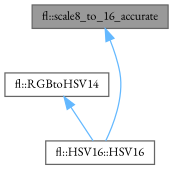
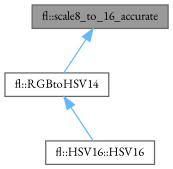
  digraph {
    fontname="EB Garamond"
    rankdir=TB
    node [color=grey40 fillcolor=white fontname="EB Garamond" fontsize=10 shape=box style=filled]
    edge [color=steelblue1 dir=back fontname="EB Garamond" fontsize=10 labelfontname=Helvetica labelfontsize=10 style=solid]
    n1 [color=gray40 fillcolor=grey60 fontcolor=black height=0.2 label="fl::scale8_to_16_accurate" width=0.4]
    n2 [height=0.2 label="fl::RGBtoHSV14" width=0.4]
    n3 [height=0.2 label="fl::HSV16::HSV16" width=0.4]
-   n1 -> n3
+   n1 -> n2
    n2 -> n3
  }
